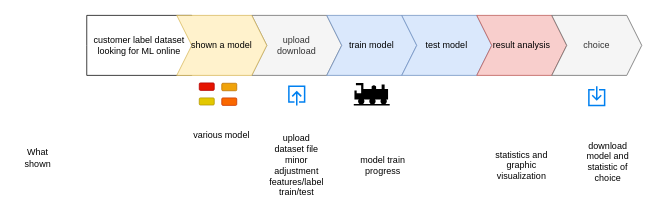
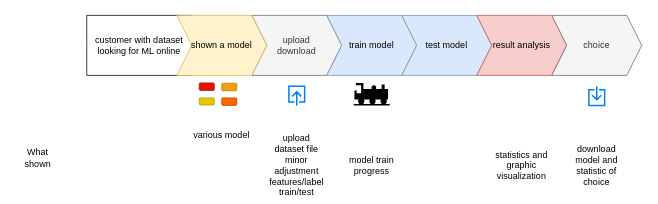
  <mxCell id="0" />
  <mxCell id="1" parent="0" />
- <mxCell id="2" value="customer label dataset looking for ML online" style="shape=step;perimeter=stepPerimeter;whiteSpace=wrap;html=1;fixedSize=1;size=0;" vertex="1" parent="1"><mxGeometry x="115" width="140" height="80" as="geometry" y="20" /></mxCell>
+ <mxCell id="2" value="customer with dataset looking for ML online" style="shape=step;perimeter=stepPerimeter;whiteSpace=wrap;html=1;fixedSize=1;size=0;" vertex="1" parent="1"><mxGeometry x="115" width="140" height="80" as="geometry" y="20" /></mxCell>
  <mxCell id="3" value="upload &lt;br&gt;download" style="shape=step;perimeter=stepPerimeter;whiteSpace=wrap;html=1;fixedSize=1;fillColor=#f5f5f5;fontColor=#333333;strokeColor=#666666;" vertex="1" parent="1"><mxGeometry x="335" width="120" height="80" as="geometry" y="20" /></mxCell>
  <mxCell id="4" value="shown a model" style="shape=step;perimeter=stepPerimeter;whiteSpace=wrap;html=1;fixedSize=1;fillColor=#fff2cc;strokeColor=#d6b656;" vertex="1" parent="1"><mxGeometry x="235" width="120" height="80" as="geometry" y="20" /></mxCell>
  <mxCell id="5" value="train model" style="shape=step;perimeter=stepPerimeter;whiteSpace=wrap;html=1;fixedSize=1;fillColor=#dae8fc;strokeColor=#6c8ebf;" vertex="1" parent="1"><mxGeometry x="435" width="120" height="80" as="geometry" y="20" /></mxCell>
  <mxCell id="6" value="test model" style="shape=step;perimeter=stepPerimeter;whiteSpace=wrap;html=1;fixedSize=1;fillColor=#dae8fc;strokeColor=#6c8ebf;" vertex="1" parent="1"><mxGeometry x="535" width="120" height="80" as="geometry" y="20" /></mxCell>
  <mxCell id="7" value="result analysis" style="shape=step;perimeter=stepPerimeter;whiteSpace=wrap;html=1;fixedSize=1;fillColor=#f8cecc;strokeColor=#b85450;" vertex="1" parent="1"><mxGeometry x="635" width="120" height="80" as="geometry" y="20" /></mxCell>
  <mxCell id="8" value="choice" style="shape=step;perimeter=stepPerimeter;whiteSpace=wrap;html=1;fixedSize=1;fillColor=#f5f5f5;strokeColor=#666666;fontColor=#333333;" vertex="1" parent="1"><mxGeometry x="735" width="120" height="80" as="geometry" y="20" /></mxCell>
  <mxCell id="9" value="" style="shape=image;verticalLabelPosition=bottom;labelBackgroundColor=default;verticalAlign=top;aspect=fixed;imageAspect=0;image=https://icons-for-free.com/download-icon-customer+information+personal+profile+user+icon-1320086045331670685_512.png;" vertex="1" parent="1"><mxGeometry x="161.5" y="108" width="32" height="32" as="geometry" /></mxCell>
  <mxCell id="10" value="" style="shape=mxgraph.signs.transportation.train_3;html=1;pointerEvents=1;fillColor=#000000;strokeColor=none;verticalLabelPosition=bottom;verticalAlign=top;align=center;" vertex="1" parent="1"><mxGeometry x="471.05" y="110" width="47.9" height="30" as="geometry" /></mxCell>
  <mxCell id="11" value="" style="shape=image;html=1;verticalAlign=top;verticalLabelPosition=bottom;labelBackgroundColor=#ffffff;imageAspect=0;aspect=fixed;image=https://cdn1.iconfinder.com/data/icons/ionicons-outline-vol-1/512/chatbox-ellipses-outline-128.png" vertex="1" parent="1"><mxGeometry x="193.5" y="108" width="15" height="15" as="geometry" /></mxCell>
  <mxCell id="12" value="" style="rounded=1;whiteSpace=wrap;html=1;fillColor=#e51400;fontColor=#ffffff;strokeColor=#B20000;" vertex="1" parent="1"><mxGeometry x="265" y="110" width="20" height="10" as="geometry" /></mxCell>
  <mxCell id="13" value="" style="rounded=1;whiteSpace=wrap;html=1;fillColor=#f0a30a;fontColor=#000000;strokeColor=#BD7000;" vertex="1" parent="1"><mxGeometry x="295" y="110.5" width="20" height="10" as="geometry" /></mxCell>
  <mxCell id="14" value="" style="rounded=1;whiteSpace=wrap;html=1;fillColor=#e3c800;fontColor=#000000;strokeColor=#B09500;" vertex="1" parent="1"><mxGeometry x="265" y="130" width="20" height="9.5" as="geometry" /></mxCell>
  <mxCell id="15" value="" style="rounded=1;whiteSpace=wrap;html=1;fillColor=#fa6800;fontColor=#000000;strokeColor=#C73500;" vertex="1" parent="1"><mxGeometry x="295" y="130" width="20" height="10" as="geometry" /></mxCell>
  <mxCell id="16" value="" style="html=1;verticalLabelPosition=bottom;align=center;labelBackgroundColor=#ffffff;verticalAlign=top;strokeWidth=2;strokeColor=#0080F0;shadow=0;dashed=0;shape=mxgraph.ios7.icons.up;" vertex="1" parent="1"><mxGeometry x="384.5" y="114.5" width="21" height="25.5" as="geometry" /></mxCell>
  <mxCell id="17" value="" style="shape=image;html=1;verticalAlign=top;verticalLabelPosition=bottom;labelBackgroundColor=#ffffff;imageAspect=0;aspect=fixed;image=https://cdn4.iconfinder.com/data/icons/essential-app-2/16/statistic-bar-chart-stat-128.png" vertex="1" parent="1"><mxGeometry x="680.63" y="111.25" width="28.75" height="28.75" as="geometry" /></mxCell>
  <mxCell id="18" value="" style="html=1;verticalLabelPosition=bottom;align=center;labelBackgroundColor=#ffffff;verticalAlign=top;strokeWidth=2;strokeColor=#0080F0;shadow=0;dashed=0;shape=mxgraph.ios7.icons.down;" vertex="1" parent="1"><mxGeometry x="784.5" y="114.5" width="21" height="25.5" as="geometry" /></mxCell>
  <mxCell id="19" value="various model" style="text;html=1;strokeColor=none;fillColor=none;align=center;verticalAlign=middle;whiteSpace=wrap;rounded=0;" vertex="1" parent="1"><mxGeometry x="255" y="150" width="80" height="60" as="geometry" /></mxCell>
  <mxCell id="20" value="upload dataset file&lt;br&gt;minor adjustment&lt;br&gt;features/label&lt;br&gt;train/test" style="text;html=1;strokeColor=none;fillColor=none;align=center;verticalAlign=middle;whiteSpace=wrap;rounded=0;" vertex="1" parent="1"><mxGeometry x="355" y="190" width="80" height="60" as="geometry" /></mxCell>
- <mxCell id="21" value="model train progress" style="text;html=1;strokeColor=none;fillColor=none;align=center;verticalAlign=middle;whiteSpace=wrap;rounded=0;" vertex="1" parent="1"><mxGeometry x="470" y="190" width="80" height="60" as="geometry" /></mxCell>
+ <mxCell id="21" value="model train progress" style="text;html=1;strokeColor=none;fillColor=none;align=center;verticalAlign=middle;whiteSpace=wrap;rounded=0;" vertex="1" parent="1"><mxGeometry x="455" y="190" width="80" height="60" as="geometry" /></mxCell>
  <mxCell id="22" value="statistics and&lt;br&gt;graphic visualization" style="text;html=1;strokeColor=none;fillColor=none;align=center;verticalAlign=middle;whiteSpace=wrap;rounded=0;" vertex="1" parent="1"><mxGeometry x="655" y="190" width="80" height="60" as="geometry" /></mxCell>
- <mxCell id="23" value="download model and statistic of choice" style="text;html=1;strokeColor=none;fillColor=none;align=center;verticalAlign=middle;whiteSpace=wrap;rounded=0;" vertex="1" parent="1"><mxGeometry x="770" y="185" width="80" height="60" as="geometry" /></mxCell>
+ <mxCell id="23" value="download model and statistic of choice" style="text;html=1;strokeColor=none;fillColor=none;align=center;verticalAlign=middle;whiteSpace=wrap;rounded=0;" vertex="1" parent="1"><mxGeometry x="755" y="190" width="80" height="60" as="geometry" /></mxCell>
  <mxCell id="24" value="What shown" style="text;html=1;strokeColor=none;fillColor=none;align=center;verticalAlign=middle;whiteSpace=wrap;rounded=0;" vertex="1" parent="1"><mxGeometry x="20" y="195" width="60" height="30" as="geometry" /></mxCell>
